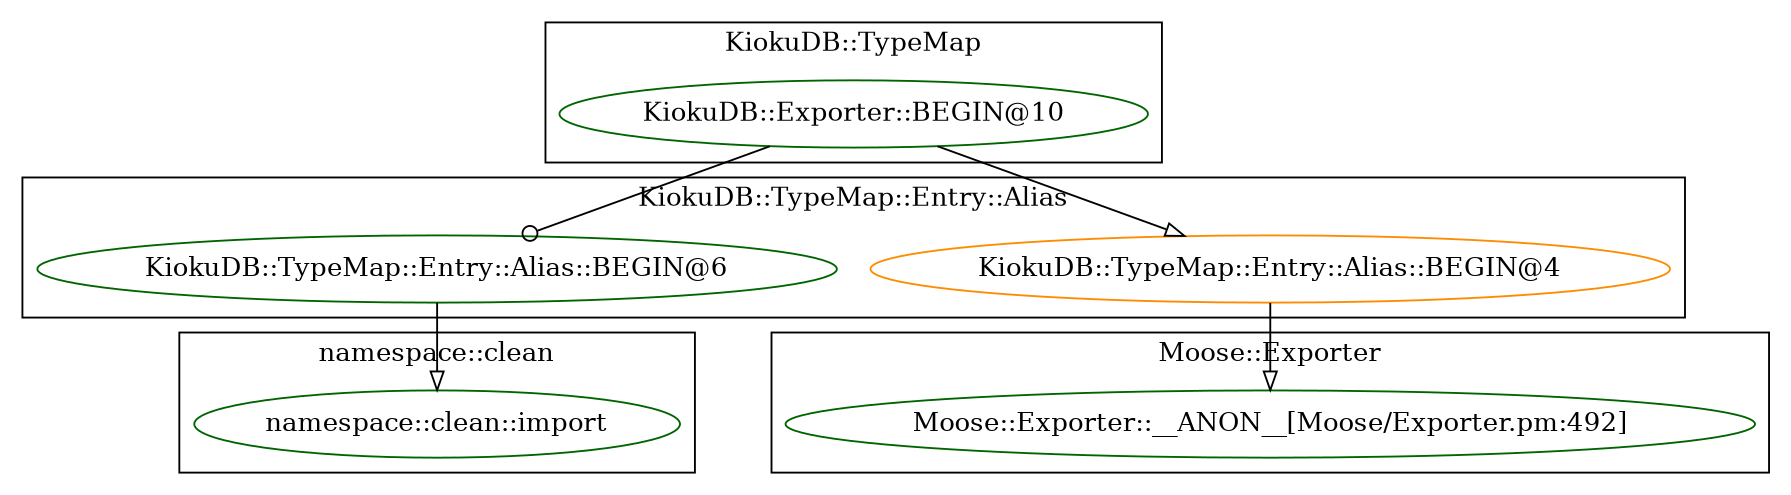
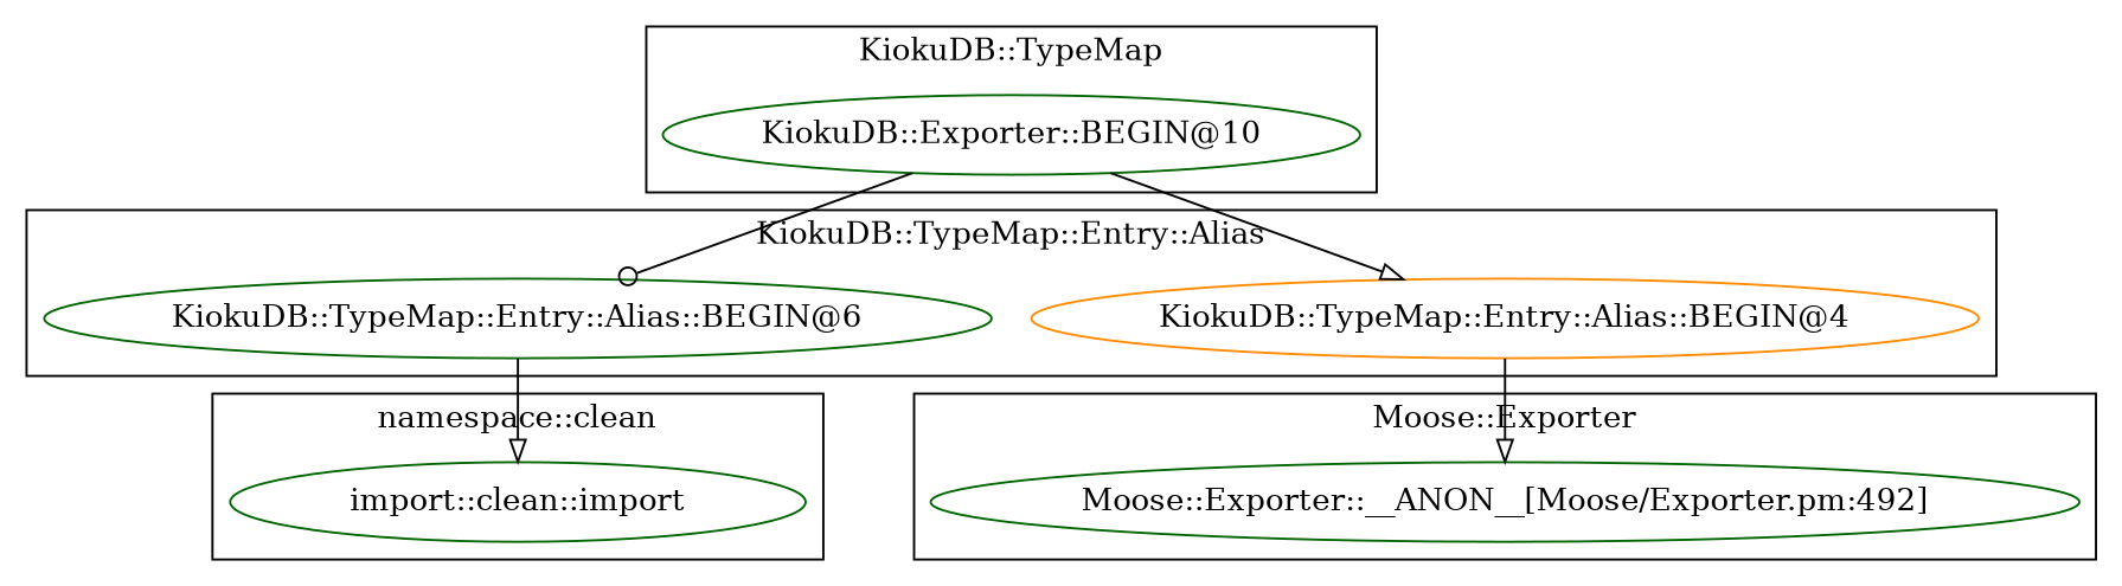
  digraph {
    node [color=darkgreen]
    edge [arrowhead=onormal]
-   "namespace::clean::import"
+   "namespace::clean::import" [label="import::clean::import"]
    "KiokuDB::TypeMap::Entry::Alias::BEGIN@6"
    "KiokuDB::TypeMap::Entry::Alias::BEGIN@4" [color=darkorange]
    n4 [label="KiokuDB::Exporter::BEGIN@10"]
    "Moose::Exporter::__ANON__[Moose/Exporter.pm:492]"
    subgraph cluster_1 {
      label="namespace::clean"
      "namespace::clean::import"
    }
    subgraph cluster_2 {
      label="KiokuDB::TypeMap::Entry::Alias"
      "KiokuDB::TypeMap::Entry::Alias::BEGIN@6"
      "KiokuDB::TypeMap::Entry::Alias::BEGIN@4"
    }
    subgraph cluster_3 {
      label="KiokuDB::TypeMap"
      n4
    }
    subgraph cluster_4 {
      label="Moose::Exporter"
      "Moose::Exporter::__ANON__[Moose/Exporter.pm:492]"
    }
    "KiokuDB::TypeMap::Entry::Alias::BEGIN@6" -> "namespace::clean::import"
    "KiokuDB::TypeMap::Entry::Alias::BEGIN@4" -> "Moose::Exporter::__ANON__[Moose/Exporter.pm:492]"
    n4 -> "KiokuDB::TypeMap::Entry::Alias::BEGIN@6" [arrowhead=odot]
    n4 -> "KiokuDB::TypeMap::Entry::Alias::BEGIN@4"
  }
